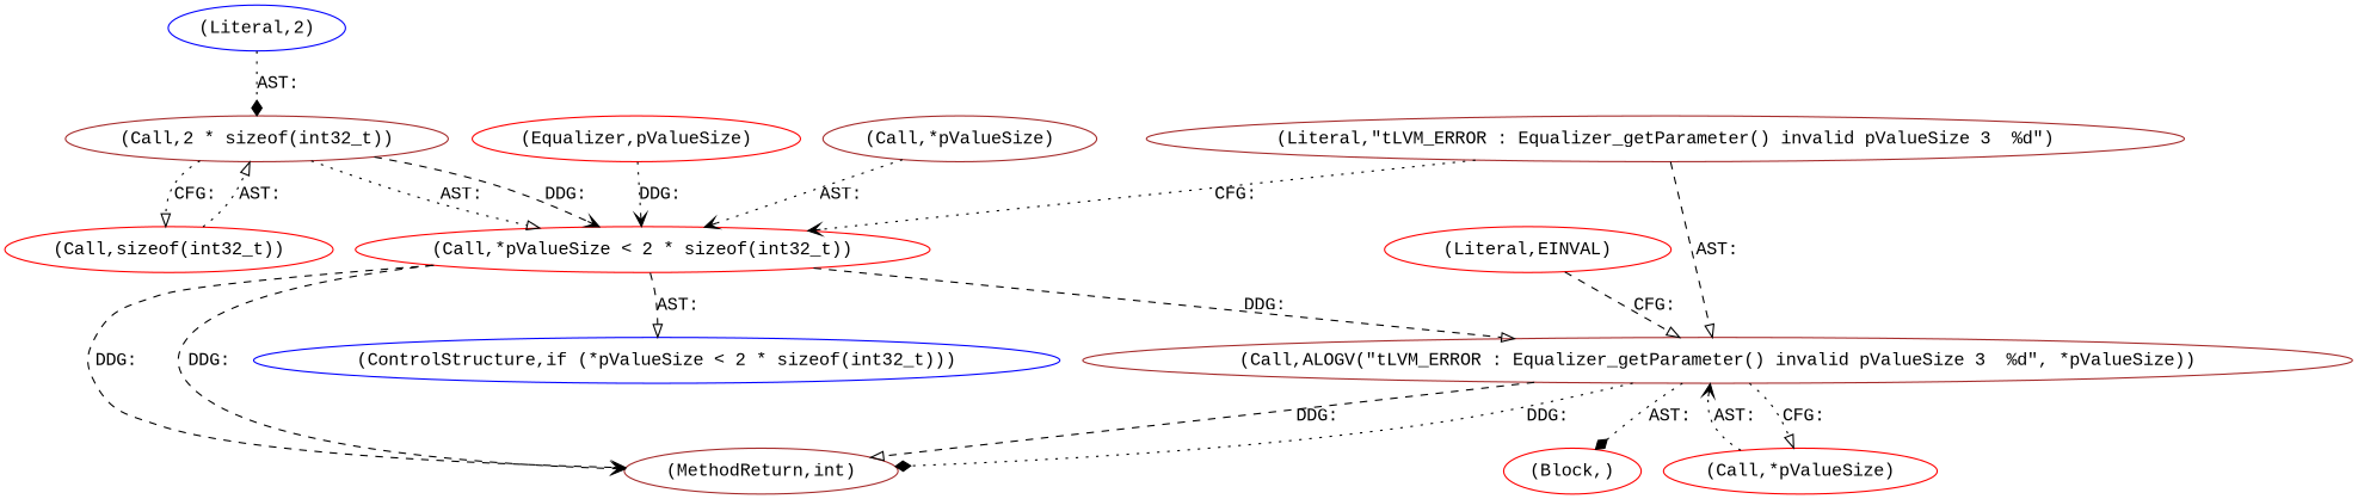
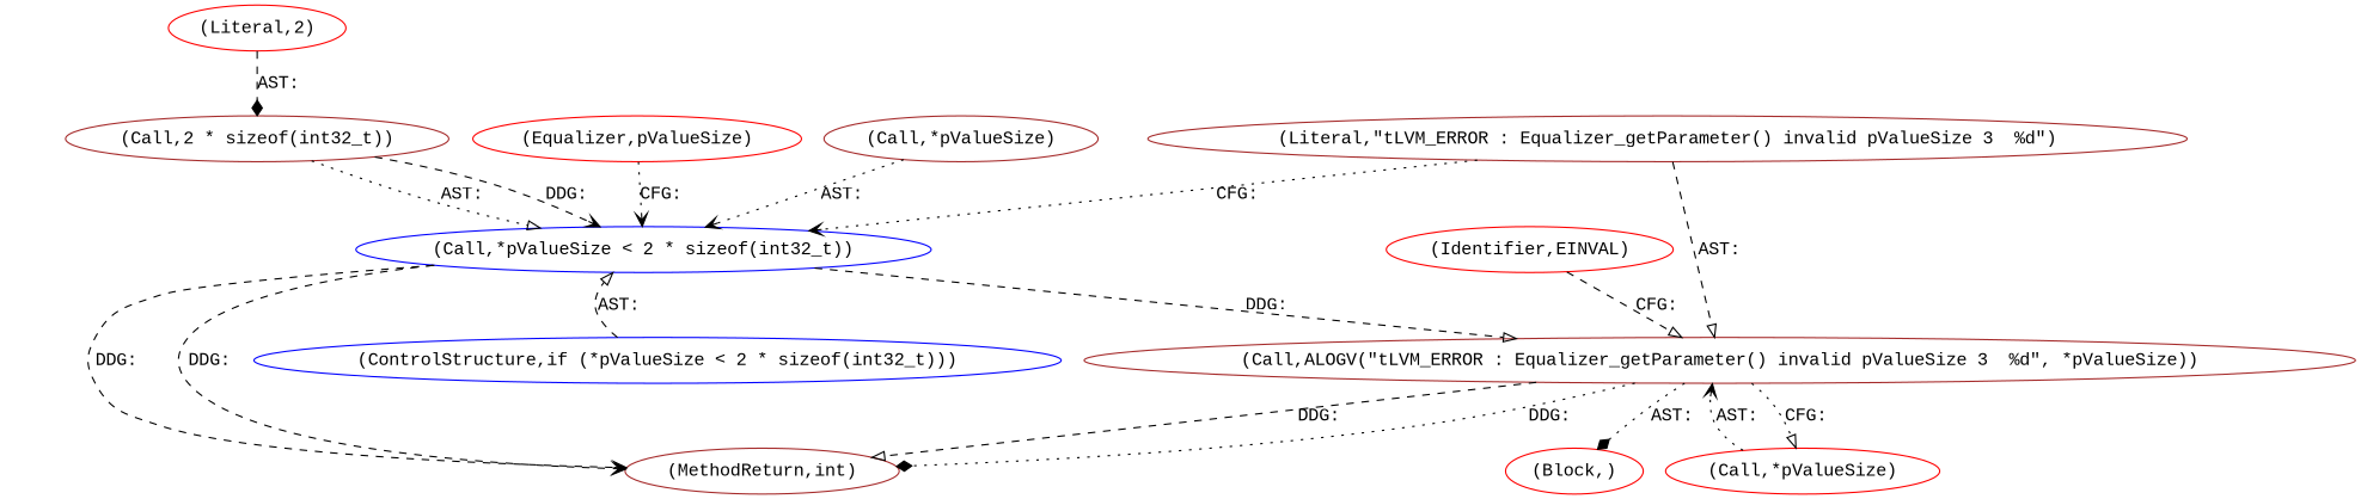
  digraph {
    fontname="Liberation Mono"
    node [color=red fontname="Liberation Mono"]
    edge [arrowhead=onormal fontname="Liberation Mono" style=dotted]
    n1 [color=brown label="(Call,2 * sizeof(int32_t))"]
-   n2 [label="(Call,*pValueSize < 2 * sizeof(int32_t))"]
-   n3 [label="(Call,sizeof(int32_t))"]
+   n2 [color=blue label="(Call,*pValueSize < 2 * sizeof(int32_t))"]
    n4 [color=brown label="(Call,ALOGV(\"\tLVM_ERROR : Equalizer_getParameter() invalid pValueSize 3  %d\", *pValueSize))"]
    n5 [color=blue label="(ControlStructure,if (*pValueSize < 2 * sizeof(int32_t)))"]
    n6 [color=brown label="(MethodReturn,int)"]
    n7 [label="(Block,)"]
    n8 [label="(Call,*pValueSize)"]
    n9 [color=brown label="(Call,*pValueSize)"]
    n10 [label="(Equalizer,pValueSize)"]
    n11 [color=brown label="(Literal,\"\tLVM_ERROR : Equalizer_getParameter() invalid pValueSize 3  %d\")"]
-   n12 [label="(Literal,EINVAL)"]
-   n13 [color=blue label="(Literal,2)"]
+   n12 [label="(Identifier,EINVAL)"]
+   n13 [label="(Literal,2)"]
    n1 -> n2 [label="AST: "]
    n1 -> n2 [arrowhead=vee label="DDG: " style=dashed]
-   n1 -> n3 [label="CFG: "]
    n2 -> n4 [label="DDG: " style=dashed]
-   n2 -> n5 [label="AST: " style=dashed]
+   n5 -> n2 [label="AST: " style=dashed]
    n2 -> n6 [arrowhead=vee label="DDG: " style=dashed]
    n2 -> n6 [arrowhead=vee label="DDG: " style=dashed]
-   n3 -> n1 [label="AST: "]
    n4 -> n6 [arrowhead=diamond label="DDG: "]
    n4 -> n6 [label="DDG: " style=dashed]
    n4 -> n7 [arrowhead=diamond label="AST: "]
    n4 -> n8 [label="CFG: "]
    n8 -> n4 [arrowhead=vee label="AST: "]
    n9 -> n2 [arrowhead=vee label="AST: "]
-   n10 -> n2 [arrowhead=vee label="DDG: "]
+   n10 -> n2 [arrowhead=vee label="CFG: "]
    n11 -> n2 [arrowhead=vee label="CFG: "]
    n11 -> n4 [label="AST: " style=dashed]
    n12 -> n4 [label="CFG: " style=dashed]
-   n13 -> n1 [arrowhead=diamond label="AST: "]
+   n13 -> n1 [arrowhead=diamond label="AST: " style=dashed]
  }
